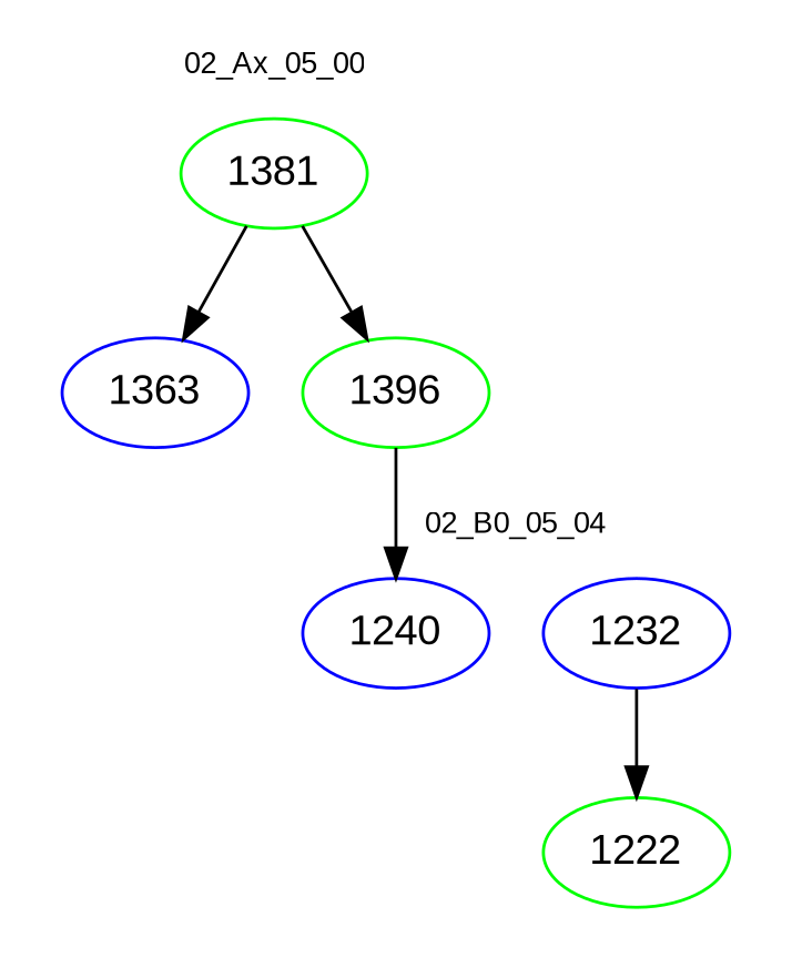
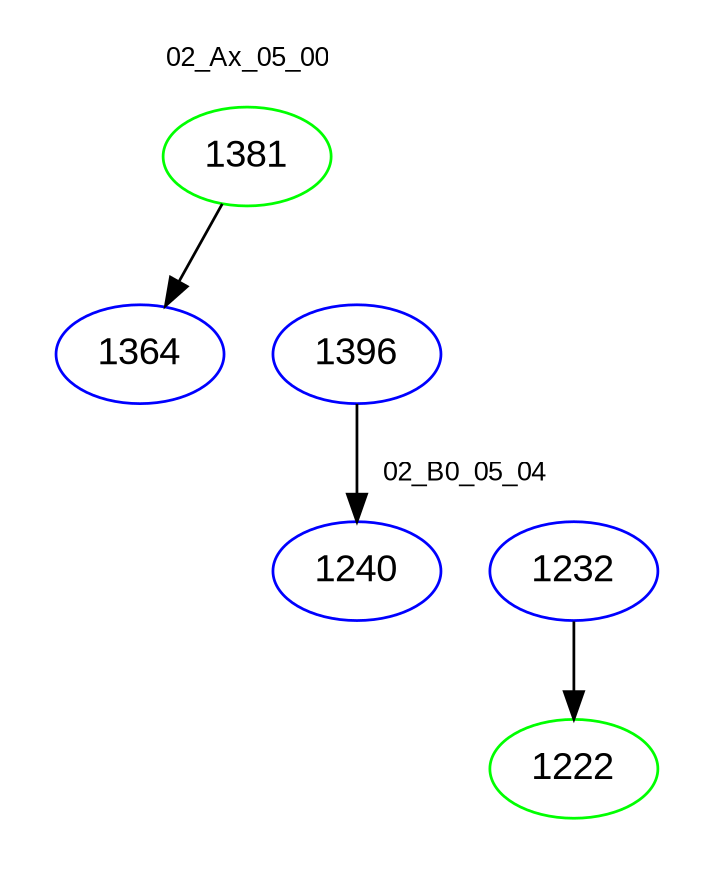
  digraph {
    fontname="Liberation Sans"
    node [color=green fontname="Liberation Sans"]
    edge [color=black fontname="Liberation Sans"]
    n1 [label=1381]
-   n2 [color=blue label=1363]
-   n3 [label=1396]
+   n2 [color=blue label=1364]
+   n3 [color=blue label=1396]
    n4 [color=blue label=1232]
    n5 [label=1222]
    n6 [color=blue label=1240]
    subgraph cluster_1 {
      color=white
      fontsize=10
      label="02_Ax_05_00"
      n1
      n2
      n3
    }
    subgraph cluster_2 {
      color=white
      fontsize=10
      label="02_B0_05_04"
      n4
      n5
      n6
    }
    n1 -> n2
-   n1 -> n3
    n3 -> n6
    n4 -> n5
  }
